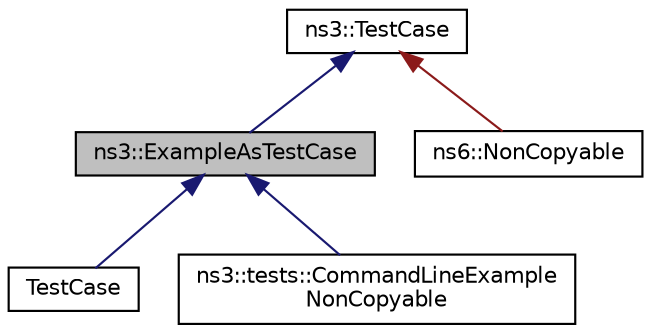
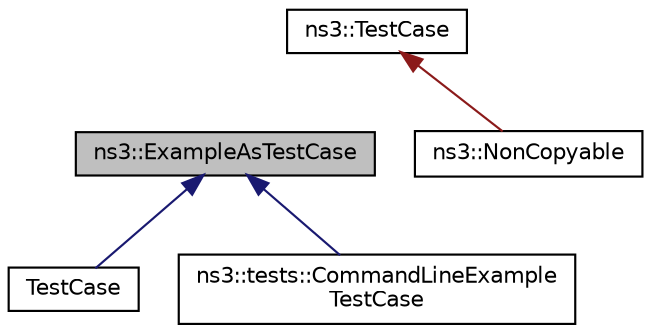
  digraph {
    node [color=black fillcolor=white fontname=Helvetica fontsize=10 shape=record style=filled]
    edge [color=midnightblue dir=back fontname=Helvetica fontsize=10 labelfontname=Helvetica labelfontsize=10 style=solid]
    n1 [fillcolor=grey75 fontcolor=black height=0.2 label="ns3::ExampleAsTestCase" width=0.4]
    n2 [height=0.2 label=TestCase width=0.4]
-   n3 [height=0.2 label="ns3::tests::CommandLineExample\lNonCopyable" width=0.4]
+   n3 [height=0.2 label="ns3::tests::CommandLineExample\lTestCase" width=0.4]
    n4 [height=0.2 label="ns3::TestCase" width=0.4]
-   n5 [height=0.2 label="ns6::NonCopyable" width=0.4]
+   n5 [height=0.2 label="ns3::NonCopyable" width=0.4]
    n1 -> n2
    n1 -> n3
-   n4 -> n1
    n4 -> n5 [color=firebrick4]
  }
